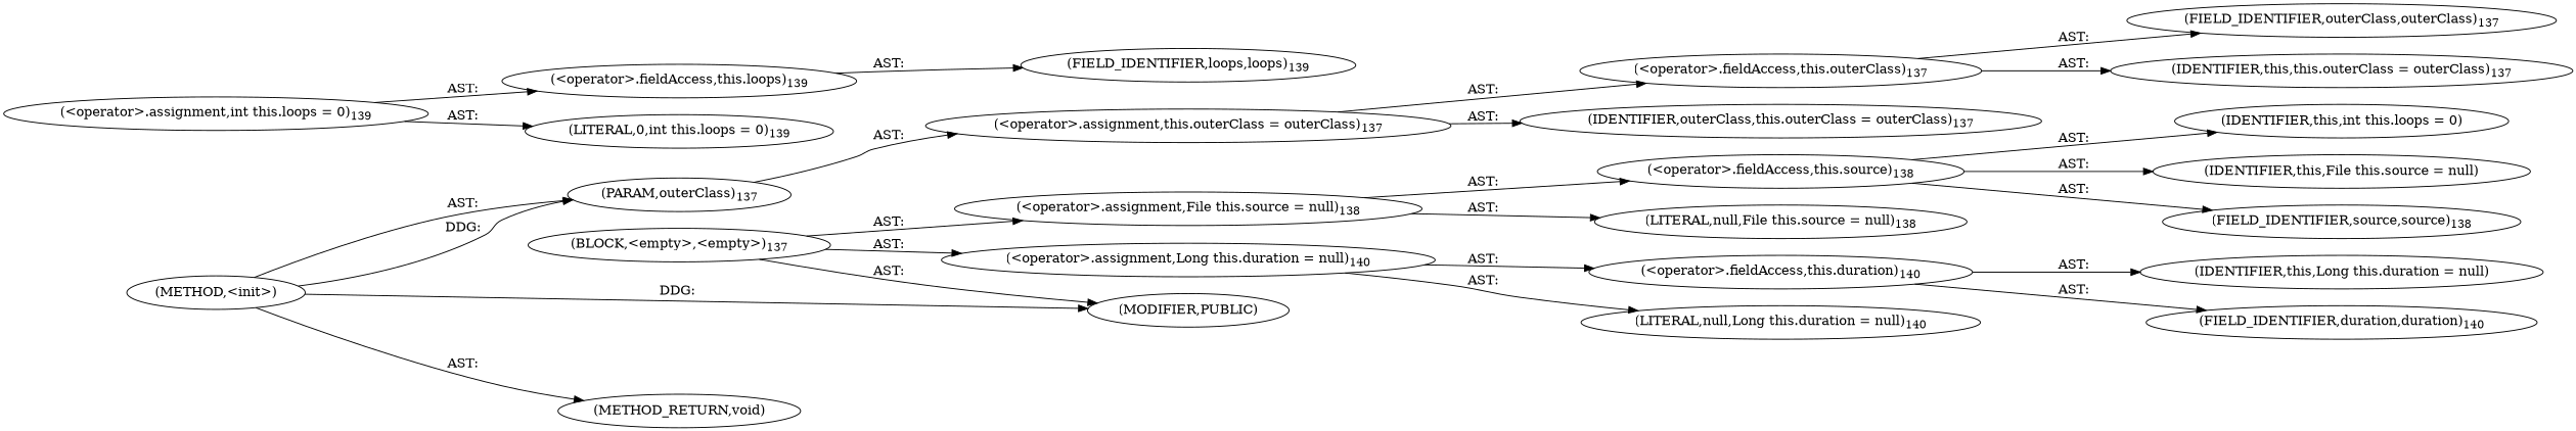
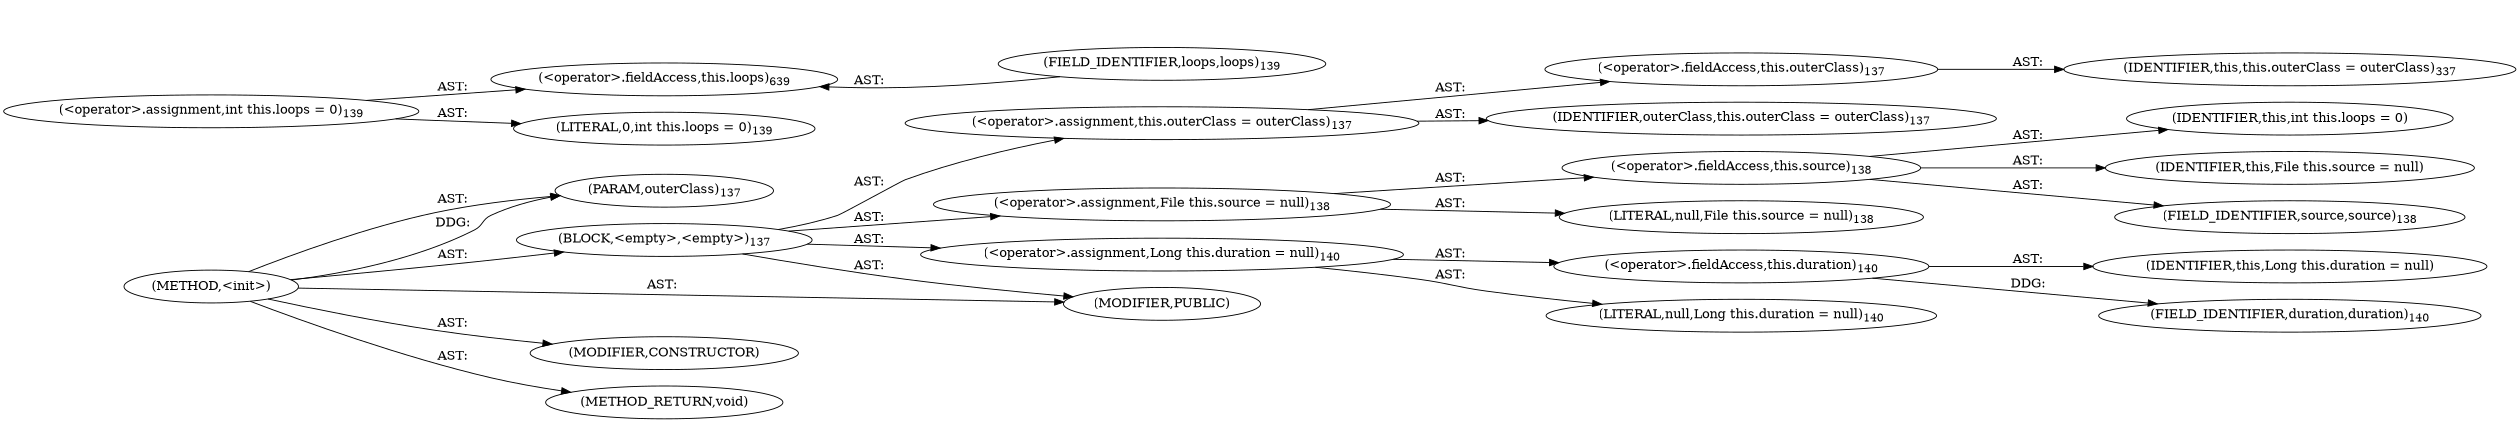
  digraph {
    rankdir=LR
    n1 [label=<(METHOD,&lt;init&gt;)>]
    n2 [label=<(PARAM,outerClass)<SUB>137</SUB>>]
    n3 [label=<(BLOCK,&lt;empty&gt;,&lt;empty&gt;)<SUB>137</SUB>>]
+   n4 [label=<(MODIFIER,CONSTRUCTOR)>]
    n5 [label=<(MODIFIER,PUBLIC)>]
    n6 [label=<(METHOD_RETURN,void)>]
    n7 [label=<(&lt;operator&gt;.assignment,this.outerClass = outerClass)<SUB>137</SUB>>]
    n8 [label=<(&lt;operator&gt;.assignment,File this.source = null)<SUB>138</SUB>>]
    n9 [label=<(&lt;operator&gt;.assignment,Long this.duration = null)<SUB>140</SUB>>]
    n10 [label=<(&lt;operator&gt;.fieldAccess,this.outerClass)<SUB>137</SUB>>]
    n11 [label=<(IDENTIFIER,outerClass,this.outerClass = outerClass)<SUB>137</SUB>>]
    n12 [label=<(&lt;operator&gt;.fieldAccess,this.source)<SUB>138</SUB>>]
    n13 [label=<(LITERAL,null,File this.source = null)<SUB>138</SUB>>]
    n14 [label=<(&lt;operator&gt;.assignment,int this.loops = 0)<SUB>139</SUB>>]
-   n15 [label=<(&lt;operator&gt;.fieldAccess,this.loops)<SUB>139</SUB>>]
+   n15 [label=<(&lt;operator&gt;.fieldAccess,this.loops)<SUB>639</SUB>>]
    n16 [label=<(LITERAL,0,int this.loops = 0)<SUB>139</SUB>>]
    n17 [label=<(&lt;operator&gt;.fieldAccess,this.duration)<SUB>140</SUB>>]
    n18 [label=<(LITERAL,null,Long this.duration = null)<SUB>140</SUB>>]
-   n19 [label=<(IDENTIFIER,this,this.outerClass = outerClass)<SUB>137</SUB>>]
-   n20 [label=<(FIELD_IDENTIFIER,outerClass,outerClass)<SUB>137</SUB>>]
+   n19 [label=<(IDENTIFIER,this,this.outerClass = outerClass)<SUB>337</SUB>>]
    n21 [label=<(IDENTIFIER,this,File this.source = null)>]
    n22 [label=<(FIELD_IDENTIFIER,source,source)<SUB>138</SUB>>]
    n23 [label=<(IDENTIFIER,this,int this.loops = 0)>]
    n24 [label=<(FIELD_IDENTIFIER,loops,loops)<SUB>139</SUB>>]
    n25 [label=<(IDENTIFIER,this,Long this.duration = null)>]
    n26 [label=<(FIELD_IDENTIFIER,duration,duration)<SUB>140</SUB>>]
    n1 -> n2 [label="AST: "]
    n1 -> n2 [label="DDG: "]
-   n1 -> n5 [label="DDG: "]
+   n1 -> n3 [label="AST: "]
+   n1 -> n4 [label="AST: "]
+   n1 -> n5 [label="AST: "]
    n1 -> n6 [label="AST: "]
    n3 -> n5 [label="AST: "]
-   n2 -> n7 [label="AST: "]
+   n3 -> n7 [label="AST: "]
    n3 -> n8 [label="AST: "]
    n3 -> n9 [label="AST: "]
    n7 -> n10 [label="AST: "]
    n7 -> n11 [label="AST: "]
    n8 -> n12 [label="AST: "]
    n8 -> n13 [label="AST: "]
    n9 -> n17 [label="AST: "]
    n9 -> n18 [label="AST: "]
    n10 -> n19 [label="AST: "]
-   n10 -> n20 [label="AST: "]
    n12 -> n21 [label="AST: "]
    n12 -> n22 [label="AST: "]
    n12 -> n23 [label="AST: "]
    n14 -> n15 [label="AST: "]
    n14 -> n16 [label="AST: "]
-   n15 -> n24 [label="AST: "]
+   n24 -> n15 [label="AST: "]
    n17 -> n25 [label="AST: "]
-   n17 -> n26 [label="AST: "]
+   n17 -> n26 [label="DDG: "]
  }
